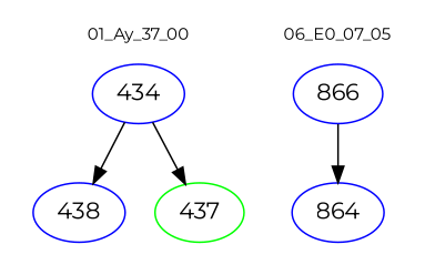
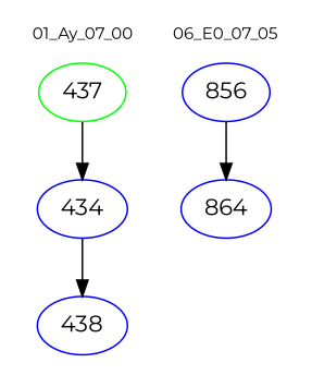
  digraph {
    fontname=Montserrat
    node [color=blue fontname=Montserrat]
    edge [color=black fontname=Montserrat]
    n1 [label=434]
    n2 [label=438]
    n3 [color=green label=437]
-   n4 [label=866]
+   n4 [label=856]
    n5 [label=864]
    subgraph cluster_1 {
      color=white
      fontsize=10
-     label="01_Ay_37_00"
+     label="01_Ay_07_00"
      n1
      n2
      n3
    }
    subgraph cluster_2 {
      color=white
      fontsize=10
      label="06_E0_07_05"
      n4
      n5
    }
    n1 -> n2
-   n1 -> n3
+   n3 -> n1
    n4 -> n5
  }
